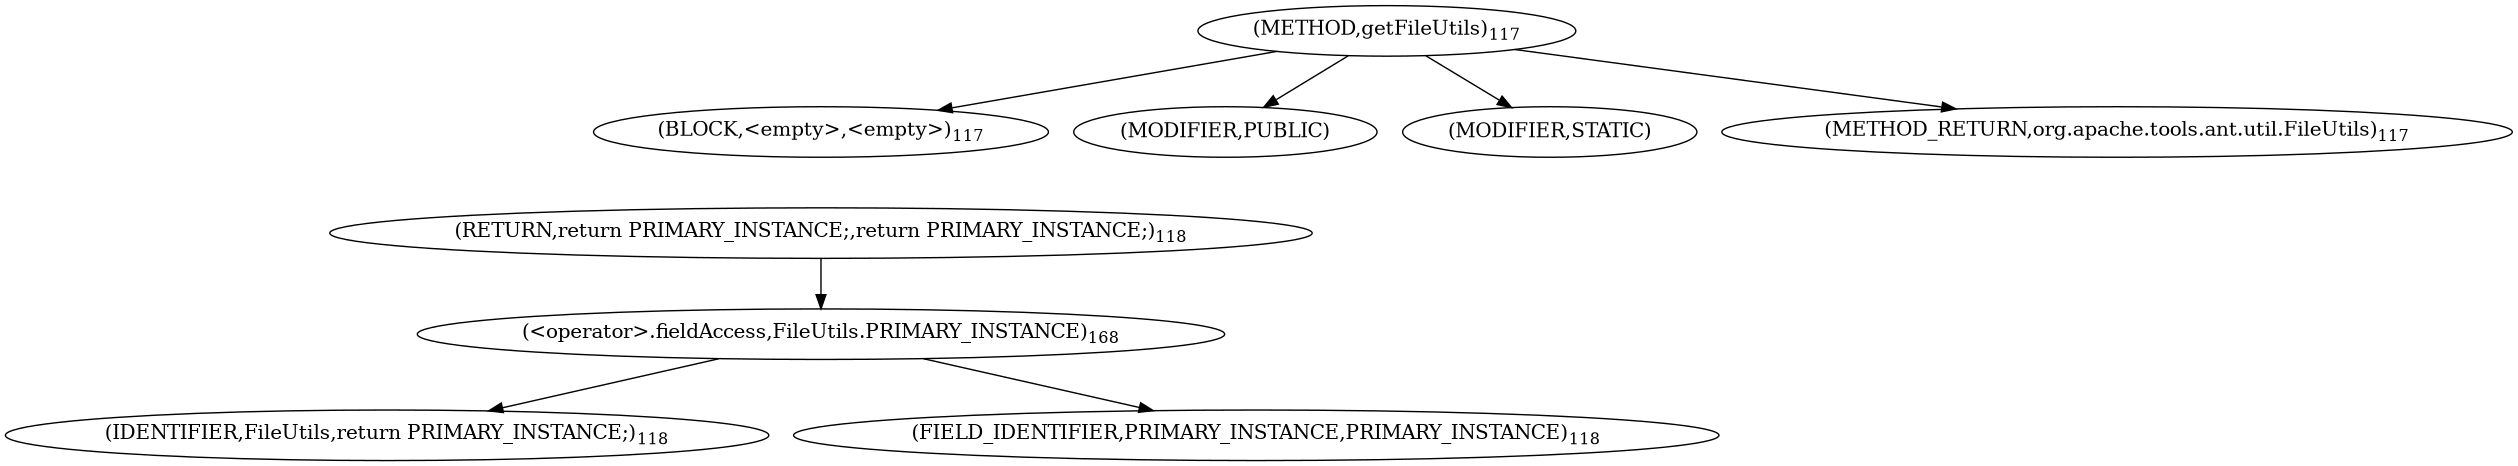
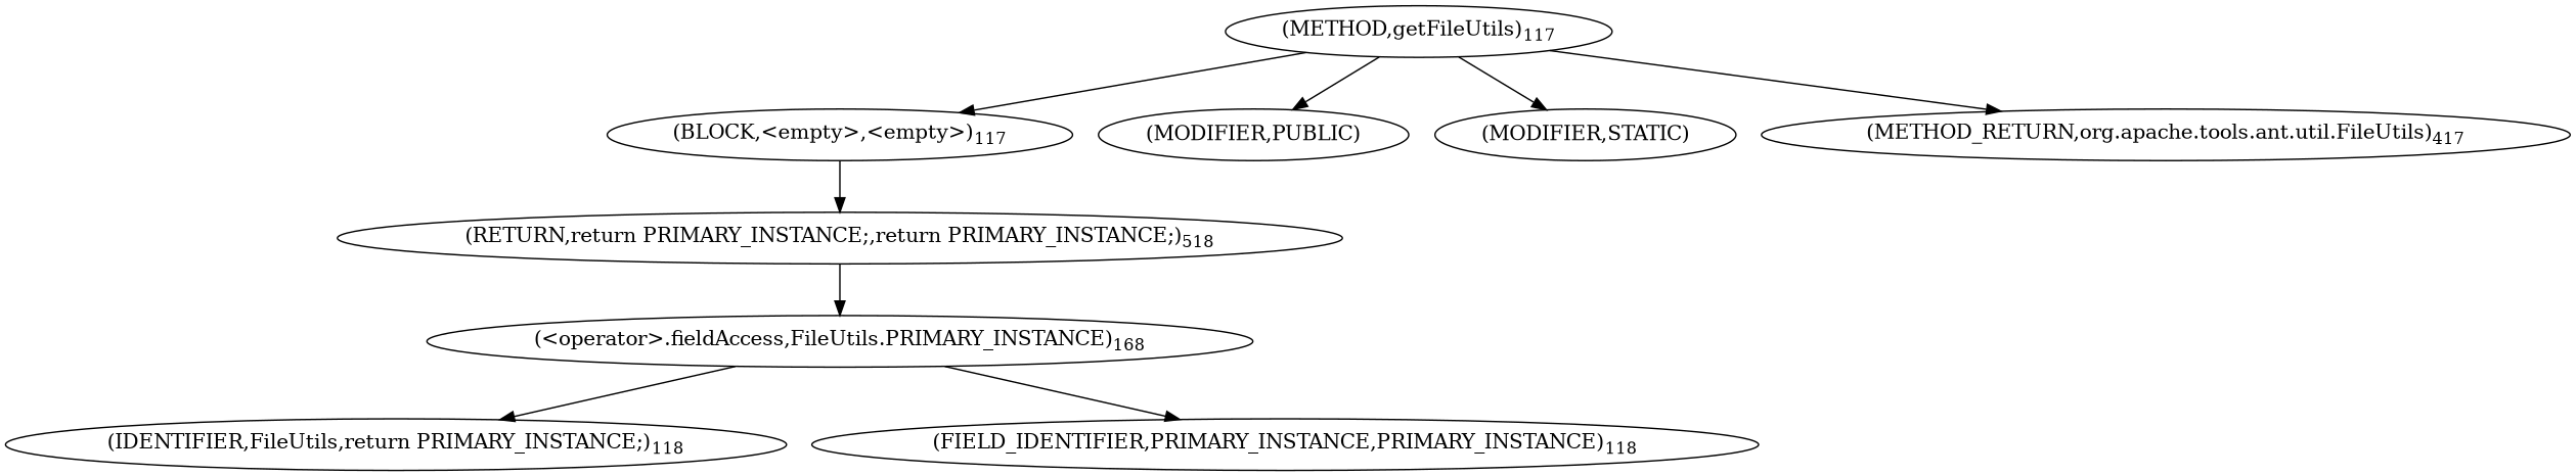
  digraph {
    n1 [label=<(METHOD,getFileUtils)<SUB>117</SUB>>]
    n2 [label=<(BLOCK,&lt;empty&gt;,&lt;empty&gt;)<SUB>117</SUB>>]
    n3 [label=<(MODIFIER,PUBLIC)>]
    n4 [label=<(MODIFIER,STATIC)>]
-   n5 [label=<(METHOD_RETURN,org.apache.tools.ant.util.FileUtils)<SUB>117</SUB>>]
-   n6 [label=<(RETURN,return PRIMARY_INSTANCE;,return PRIMARY_INSTANCE;)<SUB>118</SUB>>]
+   n5 [label=<(METHOD_RETURN,org.apache.tools.ant.util.FileUtils)<SUB>417</SUB>>]
+   n6 [label=<(RETURN,return PRIMARY_INSTANCE;,return PRIMARY_INSTANCE;)<SUB>518</SUB>>]
    n7 [label=<(&lt;operator&gt;.fieldAccess,FileUtils.PRIMARY_INSTANCE)<SUB>168</SUB>>]
    n8 [label=<(IDENTIFIER,FileUtils,return PRIMARY_INSTANCE;)<SUB>118</SUB>>]
    n9 [label=<(FIELD_IDENTIFIER,PRIMARY_INSTANCE,PRIMARY_INSTANCE)<SUB>118</SUB>>]
    n1 -> n2
    n1 -> n3
    n1 -> n4
    n1 -> n5
+   n2 -> n6
    n6 -> n7
    n7 -> n8
    n7 -> n9
  }
